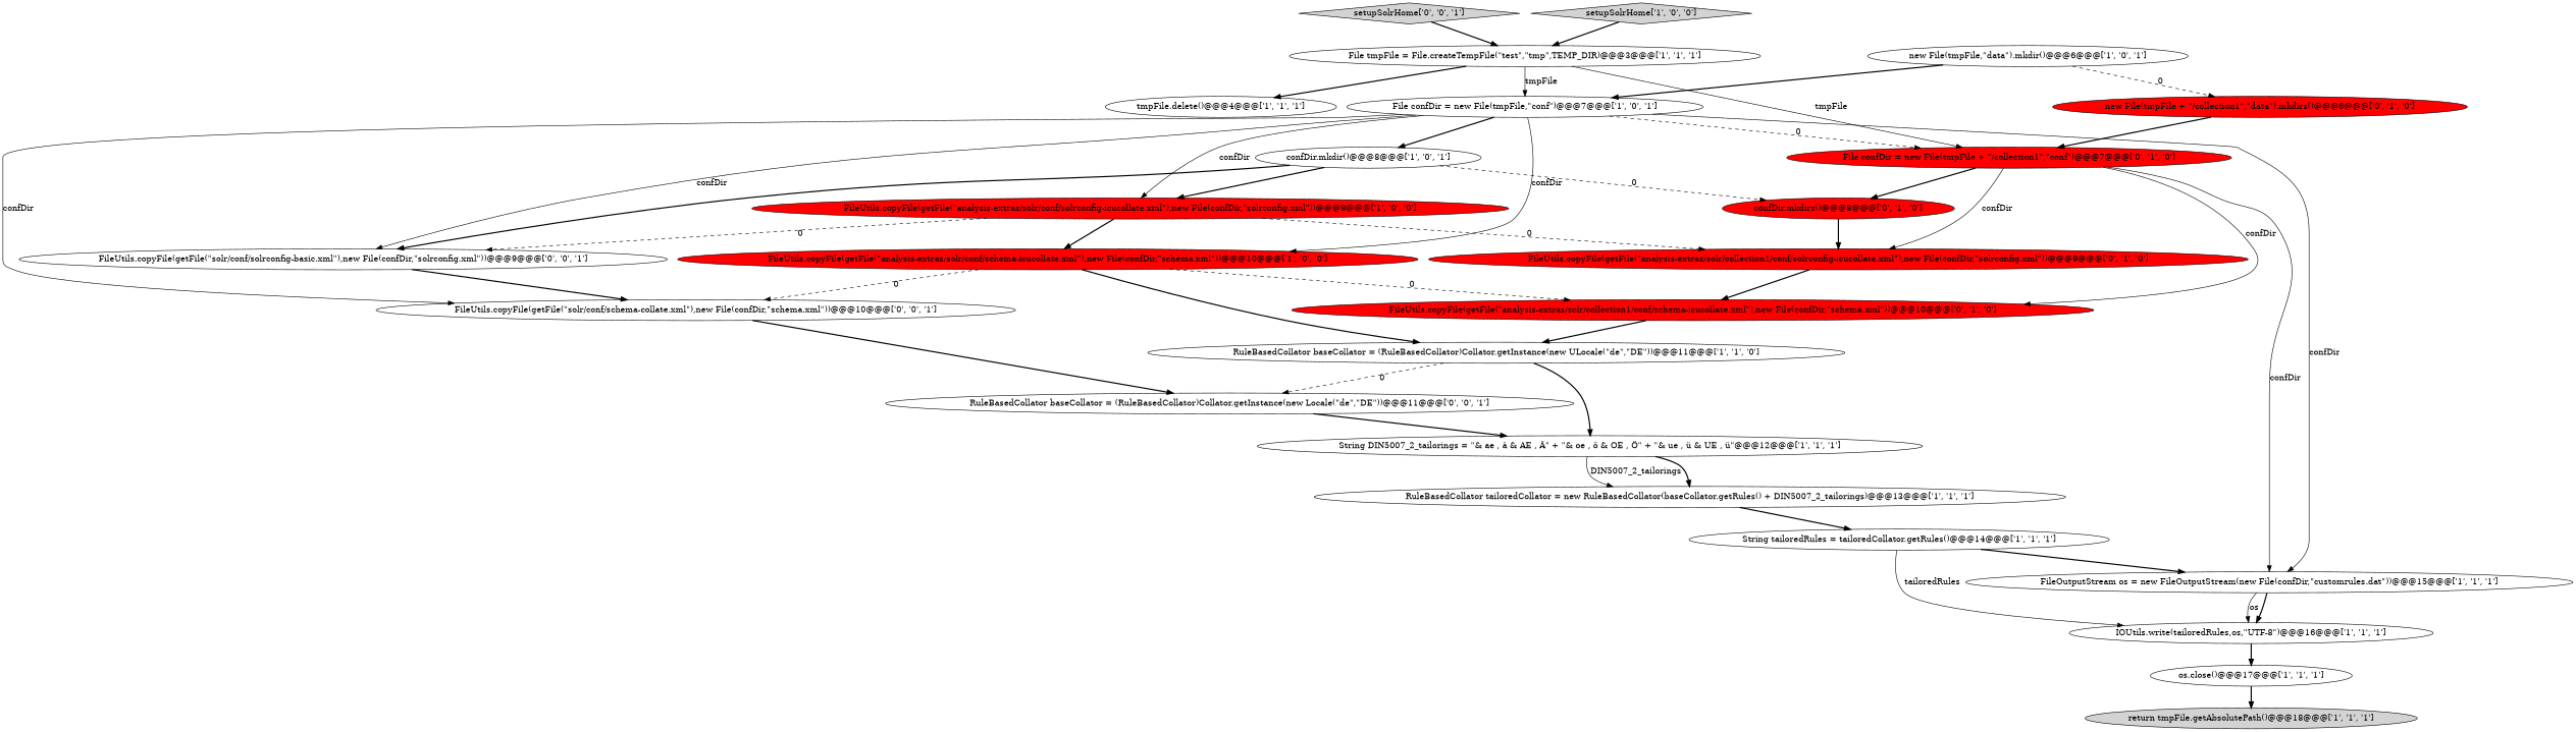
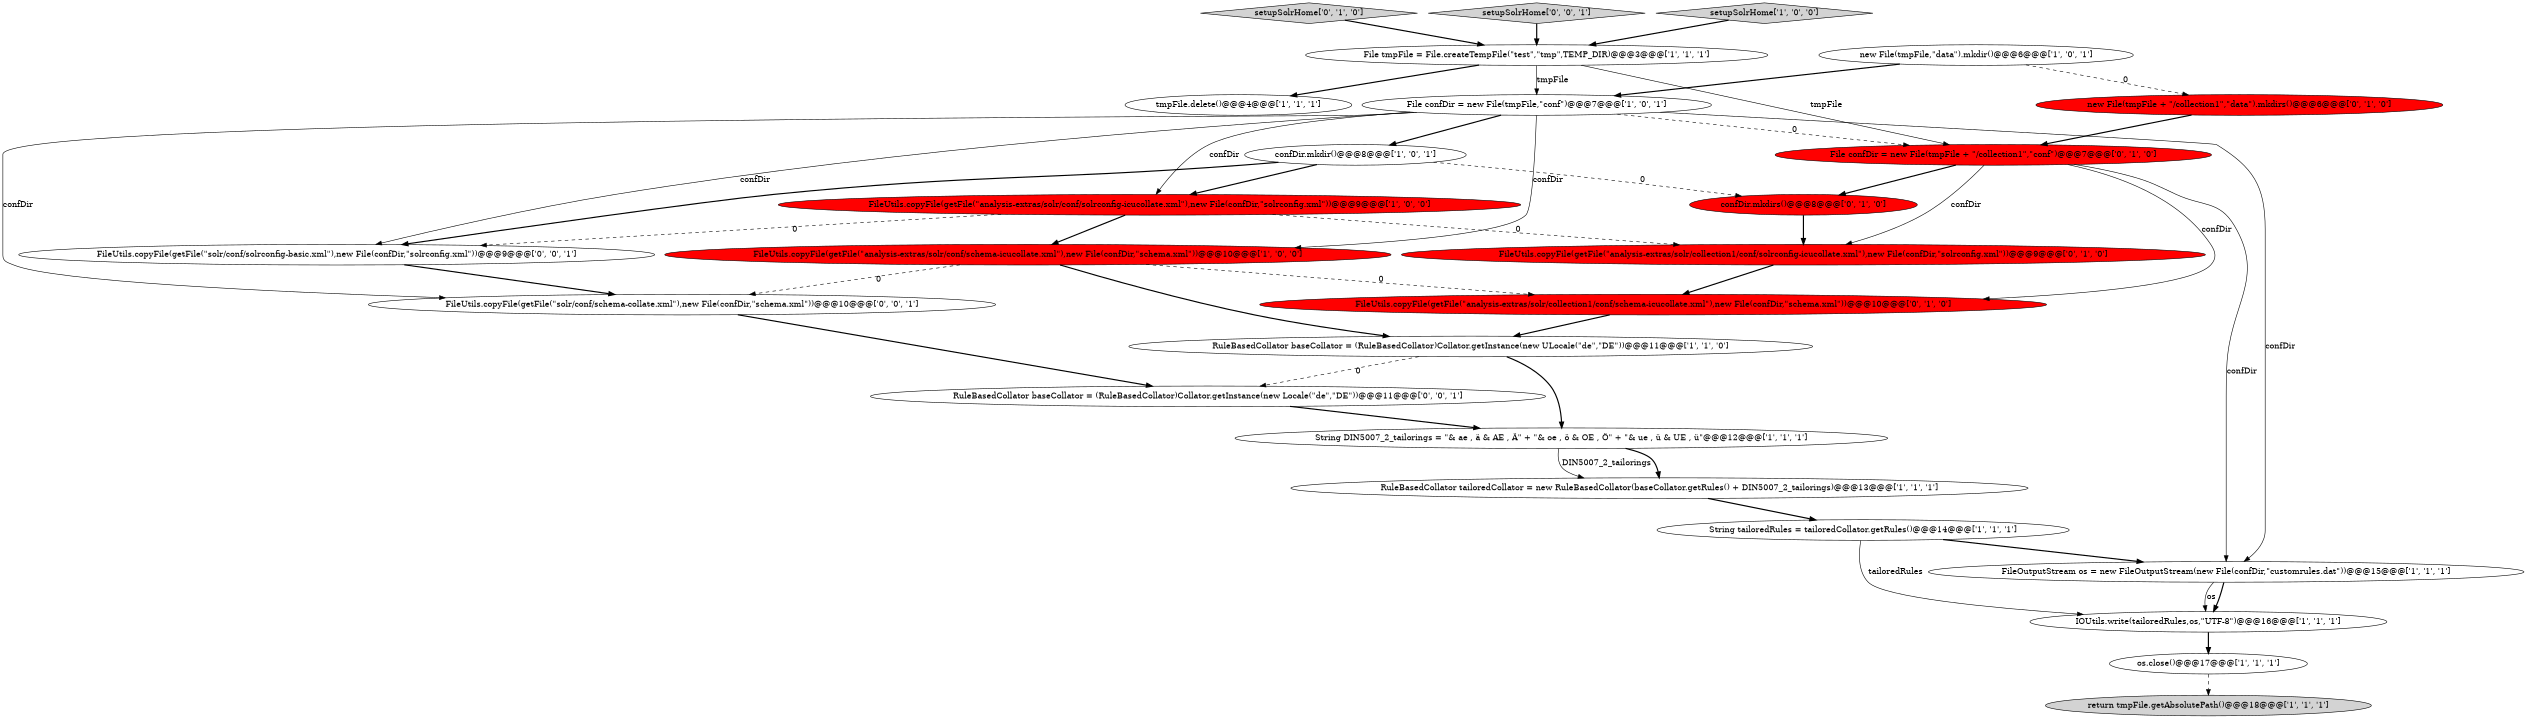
  digraph {
    node [fillcolor=white shape=ellipse style=filled]
    edge [style=bold]
    n1 [label="new File(tmpFile,\"data\").mkdir()@@@6@@@['1', '0', '1']"]
    n2 [label="File confDir = new File(tmpFile,\"conf\")@@@7@@@['1', '0', '1']"]
    n3 [fillcolor=red label="new File(tmpFile + \"/collection1\",\"data\").mkdirs()@@@6@@@['0', '1', '0']"]
    n4 [label="FileUtils.copyFile(getFile(\"solr/conf/schema-collate.xml\"),new File(confDir,\"schema.xml\"))@@@10@@@['0', '0', '1']"]
    n5 [fillcolor=red label="FileUtils.copyFile(getFile(\"analysis-extras/solr/conf/schema-icucollate.xml\"),new File(confDir,\"schema.xml\"))@@@10@@@['1', '0', '0']"]
    n6 [label="FileUtils.copyFile(getFile(\"solr/conf/solrconfig-basic.xml\"),new File(confDir,\"solrconfig.xml\"))@@@9@@@['0', '0', '1']"]
    n7 [fillcolor=red label="FileUtils.copyFile(getFile(\"analysis-extras/solr/conf/solrconfig-icucollate.xml\"),new File(confDir,\"solrconfig.xml\"))@@@9@@@['1', '0', '0']"]
    n8 [fillcolor=red label="File confDir = new File(tmpFile + \"/collection1\",\"conf\")@@@7@@@['0', '1', '0']"]
    n9 [label="confDir.mkdir()@@@8@@@['1', '0', '1']"]
    n10 [label="FileOutputStream os = new FileOutputStream(new File(confDir,\"customrules.dat\"))@@@15@@@['1', '1', '1']"]
    n11 [label="RuleBasedCollator baseCollator = (RuleBasedCollator)Collator.getInstance(new Locale(\"de\",\"DE\"))@@@11@@@['0', '0', '1']"]
    n12 [label="String DIN5007_2_tailorings = \"& ae , ä & AE , Ä\" + \"& oe , ö & OE , Ö\" + \"& ue , ü & UE , ü\"@@@12@@@['1', '1', '1']"]
    n13 [fillcolor=red label="FileUtils.copyFile(getFile(\"analysis-extras/solr/collection1/conf/schema-icucollate.xml\"),new File(confDir,\"schema.xml\"))@@@10@@@['0', '1', '0']"]
    n14 [label="RuleBasedCollator baseCollator = (RuleBasedCollator)Collator.getInstance(new ULocale(\"de\",\"DE\"))@@@11@@@['1', '1', '0']"]
    n15 [fillcolor=red label="FileUtils.copyFile(getFile(\"analysis-extras/solr/collection1/conf/solrconfig-icucollate.xml\"),new File(confDir,\"solrconfig.xml\"))@@@9@@@['0', '1', '0']"]
    n16 [fillcolor=red label="confDir.mkdirs()@@@8@@@['0', '1', '0']"]
    n17 [label="IOUtils.write(tailoredRules,os,\"UTF-8\")@@@16@@@['1', '1', '1']"]
    n18 [label="tmpFile.delete()@@@4@@@['1', '1', '1']"]
    n19 [label="String tailoredRules = tailoredCollator.getRules()@@@14@@@['1', '1', '1']"]
    n20 [label="os.close()@@@17@@@['1', '1', '1']"]
    n21 [label="RuleBasedCollator tailoredCollator = new RuleBasedCollator(baseCollator.getRules() + DIN5007_2_tailorings)@@@13@@@['1', '1', '1']"]
    n22 [fillcolor=lightgray label="return tmpFile.getAbsolutePath()@@@18@@@['1', '1', '1']"]
+   n23 [fillcolor=lightgray label="setupSolrHome['0', '1', '0']" shape=diamond]
    n24 [label="File tmpFile = File.createTempFile(\"test\",\"tmp\",TEMP_DIR)@@@3@@@['1', '1', '1']"]
    n25 [fillcolor=lightgray label="setupSolrHome['0', '0', '1']" shape=diamond]
    n26 [fillcolor=lightgray label="setupSolrHome['1', '0', '0']" shape=diamond]
    n1 -> n2
    n1 -> n3 [label=0 style=dashed]
    n2 -> n4 [label=confDir style=solid]
    n2 -> n5 [label=confDir style=solid]
    n2 -> n6 [label=confDir style=solid]
    n2 -> n7 [label=confDir style=solid]
    n2 -> n8 [label=0 style=dashed]
    n2 -> n9
    n2 -> n10 [label=confDir style=solid]
    n3 -> n8
    n4 -> n11
    n5 -> n4 [label=0 style=dashed]
    n5 -> n13 [label=0 style=dashed]
    n5 -> n14
    n6 -> n4
    n7 -> n5
    n7 -> n6 [label=0 style=dashed]
    n7 -> n15 [label=0 style=dashed]
    n8 -> n10 [label=confDir style=solid]
    n8 -> n13 [label=confDir style=solid]
    n8 -> n15 [label=confDir style=solid]
    n8 -> n16
    n9 -> n6
    n9 -> n7
    n9 -> n16 [label=0 style=dashed]
    n10 -> n17
    n10 -> n17 [label=os style=solid]
    n11 -> n12
    n12 -> n21 [label=DIN5007_2_tailorings style=solid]
    n12 -> n21
    n13 -> n14
    n14 -> n11 [label=0 style=dashed]
    n14 -> n12
    n15 -> n13
    n16 -> n15
    n17 -> n20
    n19 -> n10
    n19 -> n17 [label=tailoredRules style=solid]
-   n20 -> n22
+   n20 -> n22 [style=dashed]
    n21 -> n19
+   n23 -> n24
    n24 -> n2 [label=tmpFile style=solid]
    n24 -> n8 [label=tmpFile style=solid]
    n24 -> n18
    n25 -> n24
    n26 -> n24
  }
